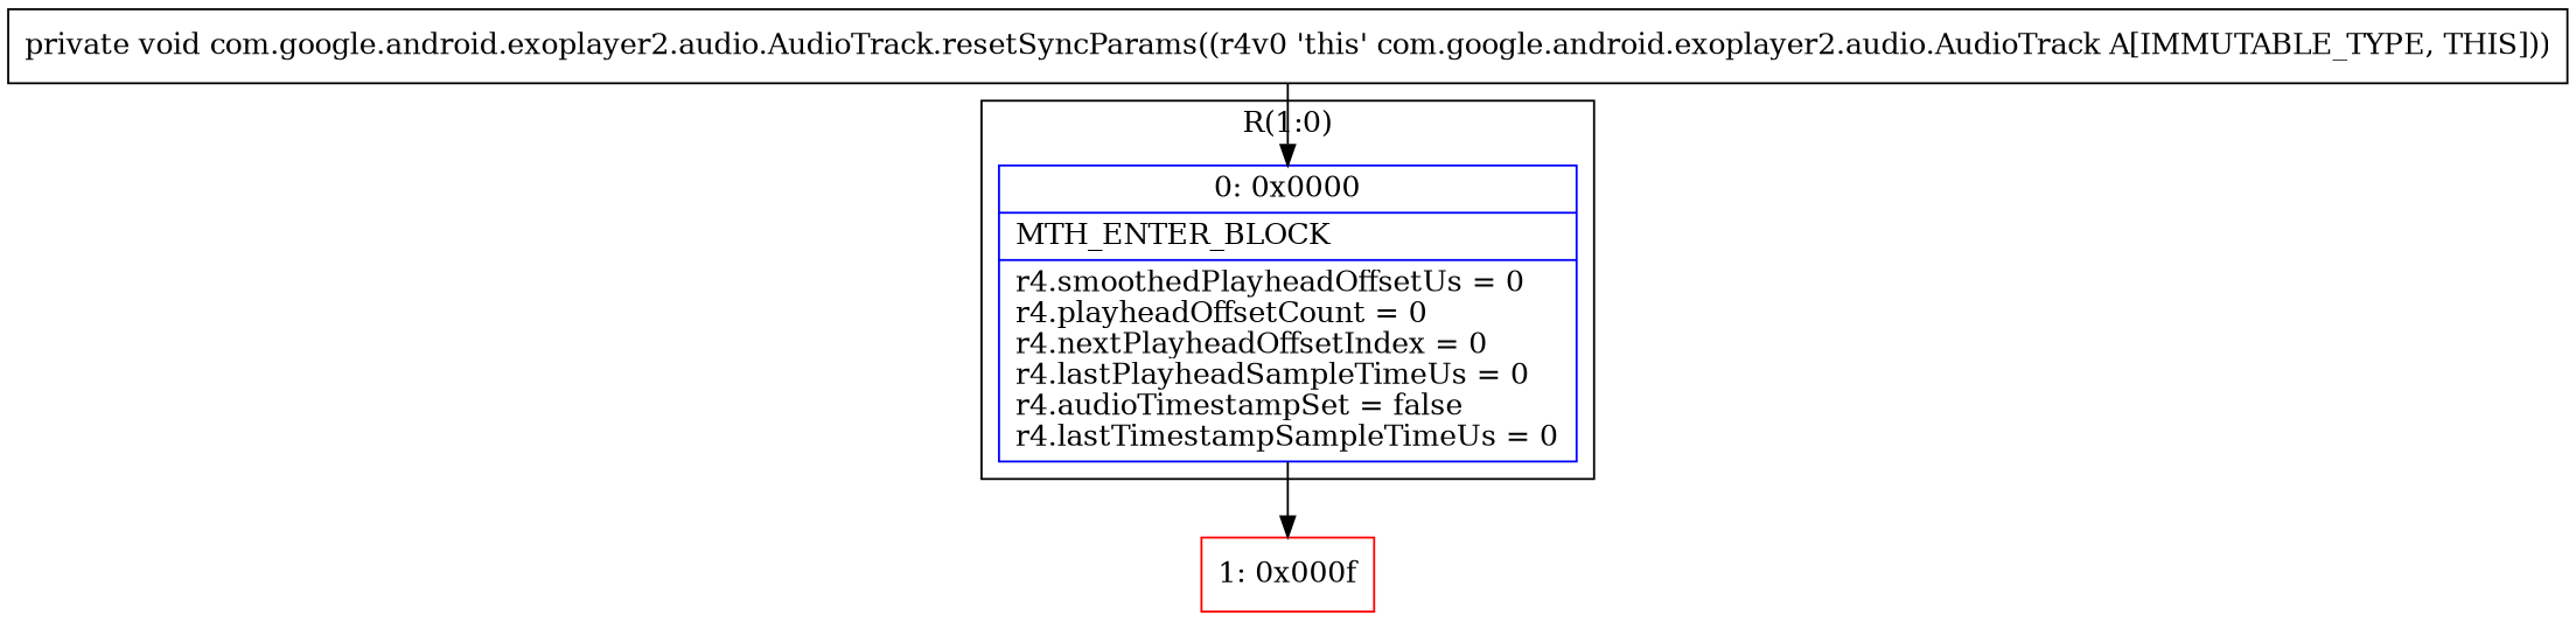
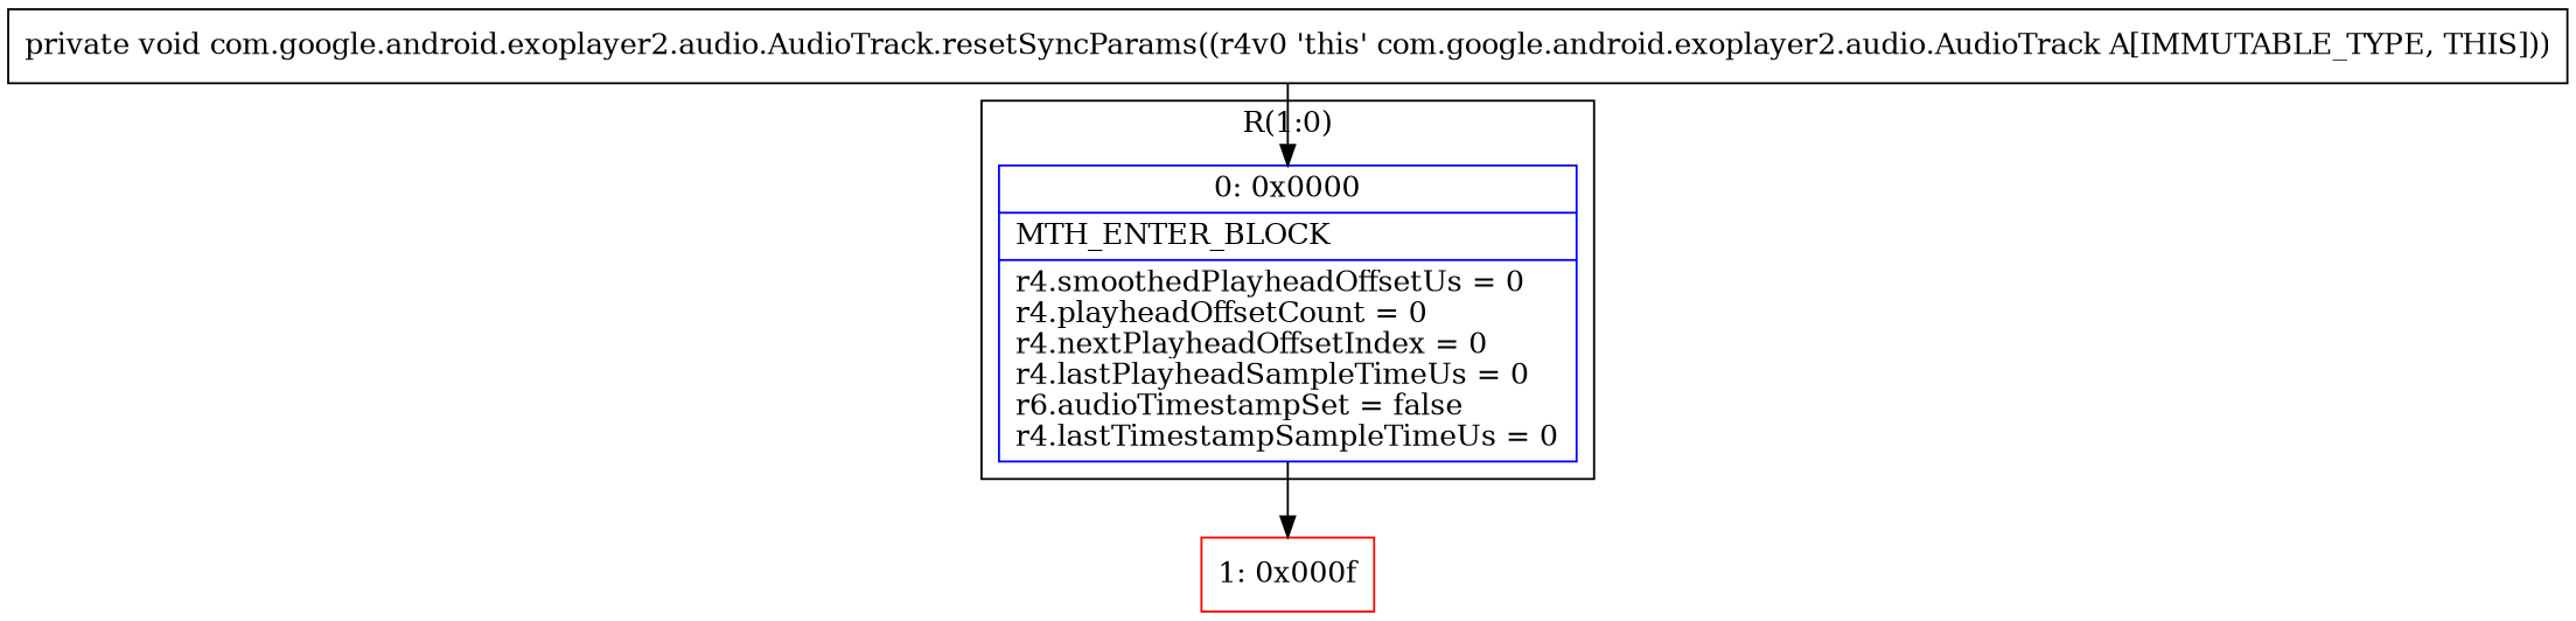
  digraph {
    node [shape=record]
-   n1 [color=blue label="{0\:\ 0x0000|MTH_ENTER_BLOCK\l|r4.smoothedPlayheadOffsetUs = 0\lr4.playheadOffsetCount = 0\lr4.nextPlayheadOffsetIndex = 0\lr4.lastPlayheadSampleTimeUs = 0\lr4.audioTimestampSet = false\lr4.lastTimestampSampleTimeUs = 0\l}"]
+   n1 [color=blue label="{0\:\ 0x0000|MTH_ENTER_BLOCK\l|r4.smoothedPlayheadOffsetUs = 0\lr4.playheadOffsetCount = 0\lr4.nextPlayheadOffsetIndex = 0\lr4.lastPlayheadSampleTimeUs = 0\lr6.audioTimestampSet = false\lr4.lastTimestampSampleTimeUs = 0\l}"]
    n2 [color=red label="{1\:\ 0x000f}"]
    n3 [label="{private void com.google.android.exoplayer2.audio.AudioTrack.resetSyncParams((r4v0 'this' com.google.android.exoplayer2.audio.AudioTrack A[IMMUTABLE_TYPE, THIS])) }"]
    subgraph cluster_1 {
      label="R(1:0)"
      n1
    }
    n1 -> n2
    n3 -> n1
  }
